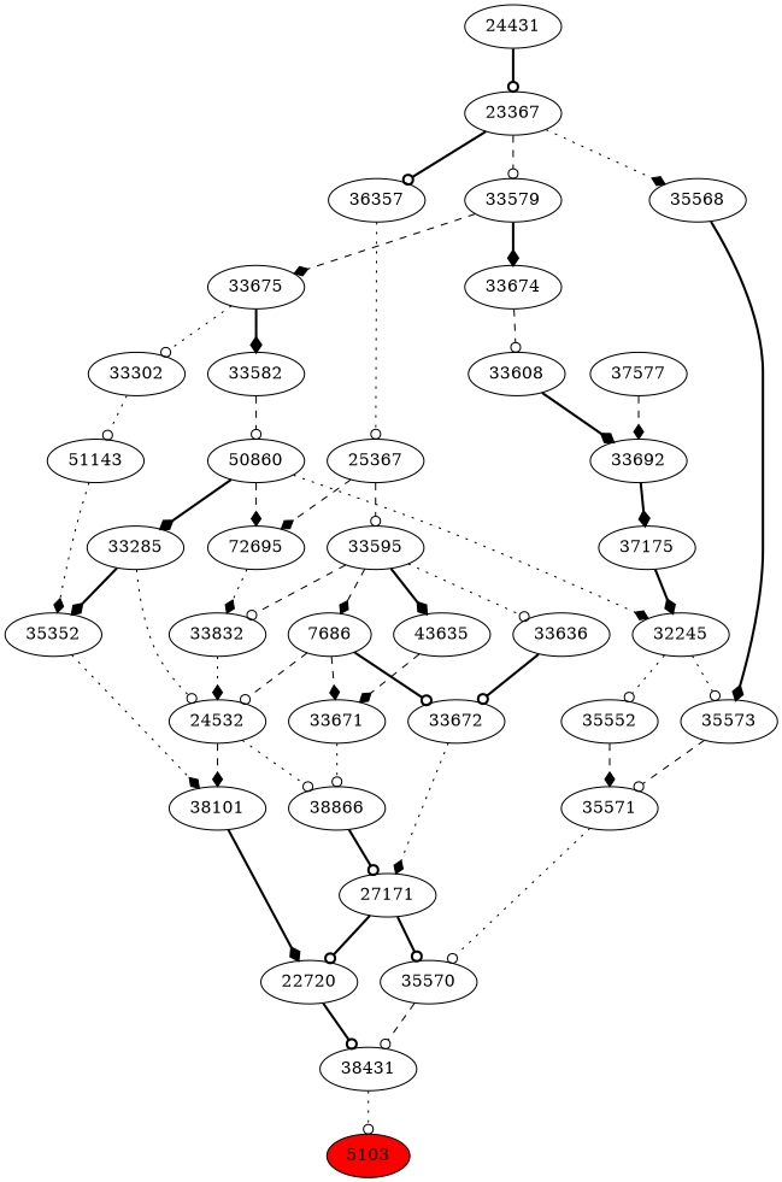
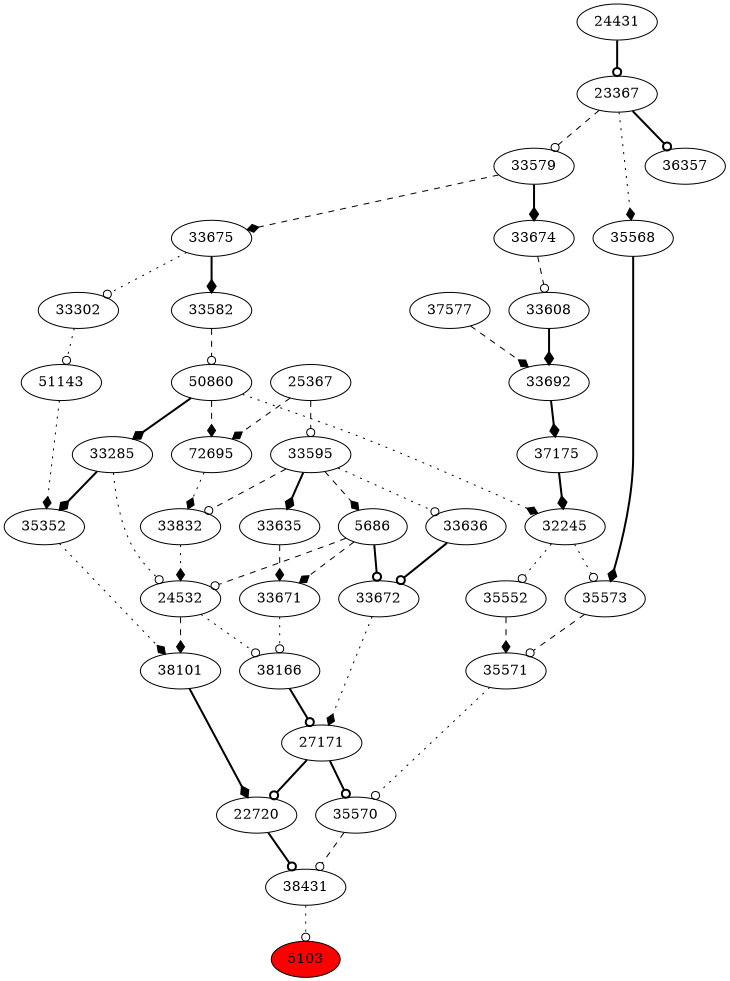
  strict digraph {
    edge [arrowhead=odot style=dotted]
    n1 [fillcolor=red label=5103 style=filled]
    n2 [label=38431]
    n3 [label=22720]
    n4 [label=35570]
    n5 [label=27171]
    n6 [label=38101]
    n7 [label=35571]
    n8 [label=33672]
-   n9 [label=38866]
+   n9 [label=38166]
    n10 [label=24532]
    n11 [label=35352]
    n12 [label=35573]
    n13 [label=35552]
    n14 [label=33636]
-   n15 [label=7686]
+   n15 [label=5686]
    n16 [label=33671]
    n17 [label=33285]
    n18 [label=33832]
    n19 [label=51143]
    n20 [label=35568]
    n21 [label=32245]
    n22 [label=33595]
-   n23 [label=43635]
+   n23 [label=33635]
    n24 [label=50860]
    n25 [label=72695]
    n26 [label=33302]
    n27 [label=23367]
    n28 [label=36357]
    n29 [label=33579]
    n30 [label=25367]
    n31 [label=33675]
    n32 [label=33674]
    n33 [label=37175]
    n34 [label=33582]
    n35 [label=24431]
    n36 [label=33692]
    n37 [label=37577]
    n38 [label=33608]
    n2 -> n1
    n3 -> n2 [style=bold]
    n4 -> n2 [style=dashed]
    n5 -> n3 [style=bold]
    n5 -> n4 [style=bold]
    n6 -> n3 [arrowhead=diamond style=bold]
    n7 -> n4
    n8 -> n5 [arrowhead=diamond]
    n9 -> n5 [style=bold]
    n10 -> n6 [arrowhead=diamond style=dashed]
    n10 -> n9
    n11 -> n6 [arrowhead=diamond]
    n12 -> n7 [style=dashed]
    n13 -> n7 [arrowhead=diamond style=dashed]
    n14 -> n8 [style=bold]
    n15 -> n8 [style=bold]
    n15 -> n10 [style=dashed]
    n15 -> n16 [arrowhead=diamond style=dashed]
    n16 -> n9
    n17 -> n10
    n17 -> n11 [arrowhead=diamond style=bold]
    n18 -> n10 [arrowhead=diamond]
    n19 -> n11 [arrowhead=diamond]
    n20 -> n12 [arrowhead=diamond style=bold]
    n21 -> n12
    n21 -> n13
    n22 -> n14
    n22 -> n15 [arrowhead=diamond style=dashed]
    n22 -> n18 [style=dashed]
    n22 -> n23 [arrowhead=diamond style=bold]
    n23 -> n16 [arrowhead=diamond style=dashed]
    n24 -> n17 [arrowhead=diamond style=bold]
    n24 -> n21 [arrowhead=diamond]
    n24 -> n25 [arrowhead=diamond style=dashed]
    n25 -> n18 [arrowhead=diamond]
    n26 -> n19
    n27 -> n20 [arrowhead=diamond]
    n27 -> n28 [style=bold]
    n27 -> n29 [style=dashed]
-   n28 -> n30
    n29 -> n31 [arrowhead=diamond style=dashed]
    n29 -> n32 [arrowhead=diamond style=bold]
    n30 -> n22 [style=dashed]
    n30 -> n25 [arrowhead=diamond style=dashed]
    n31 -> n26
    n31 -> n34 [arrowhead=diamond style=bold]
    n32 -> n38 [style=dashed]
    n33 -> n21 [arrowhead=diamond style=bold]
    n34 -> n24 [style=dashed]
    n35 -> n27 [style=bold]
    n36 -> n33 [arrowhead=diamond style=bold]
    n37 -> n36 [arrowhead=diamond style=dashed]
    n38 -> n36 [arrowhead=diamond style=bold]
  }
